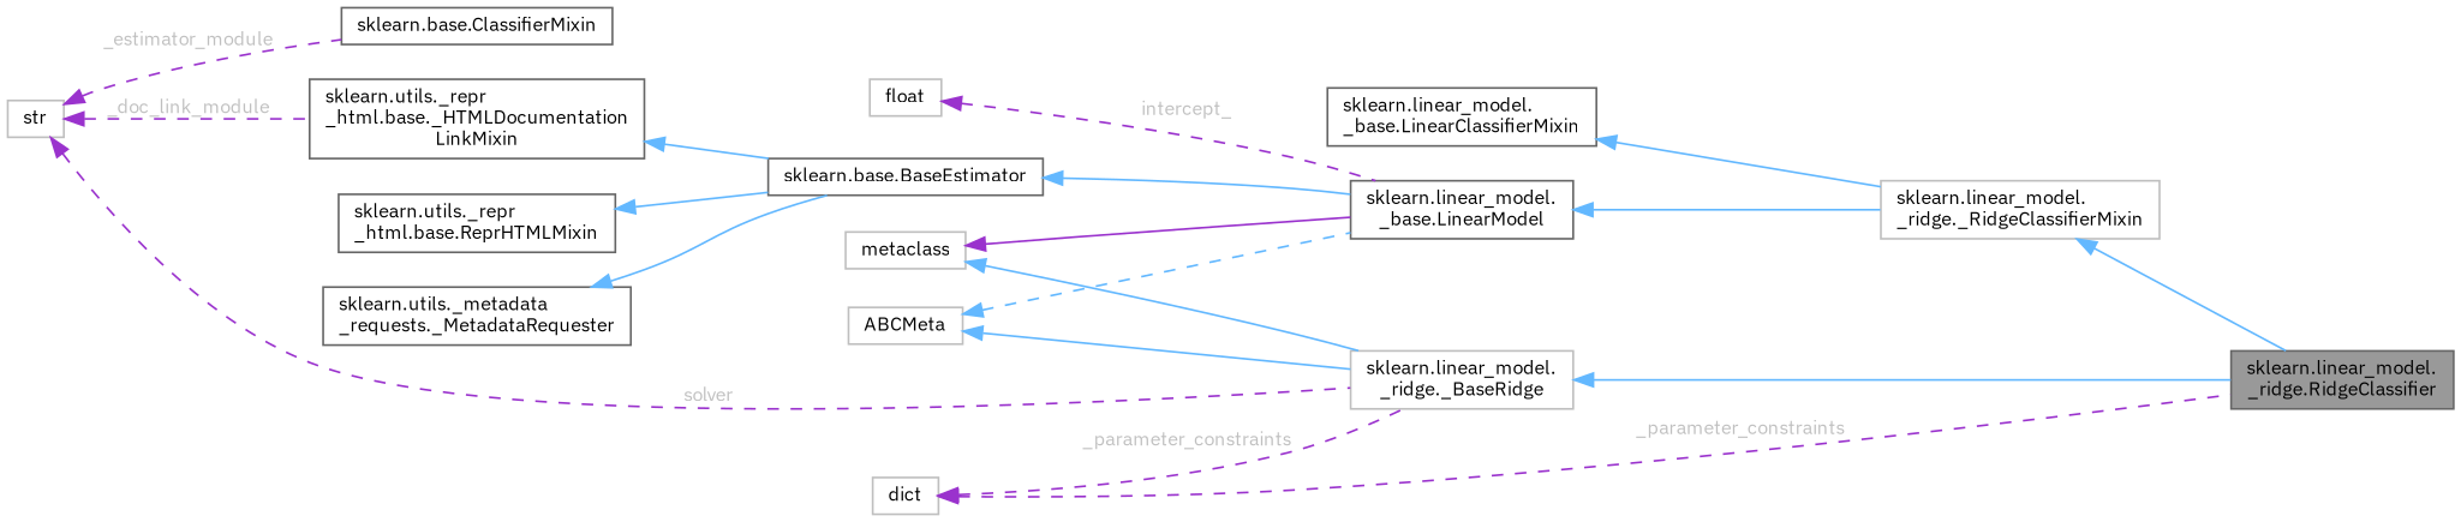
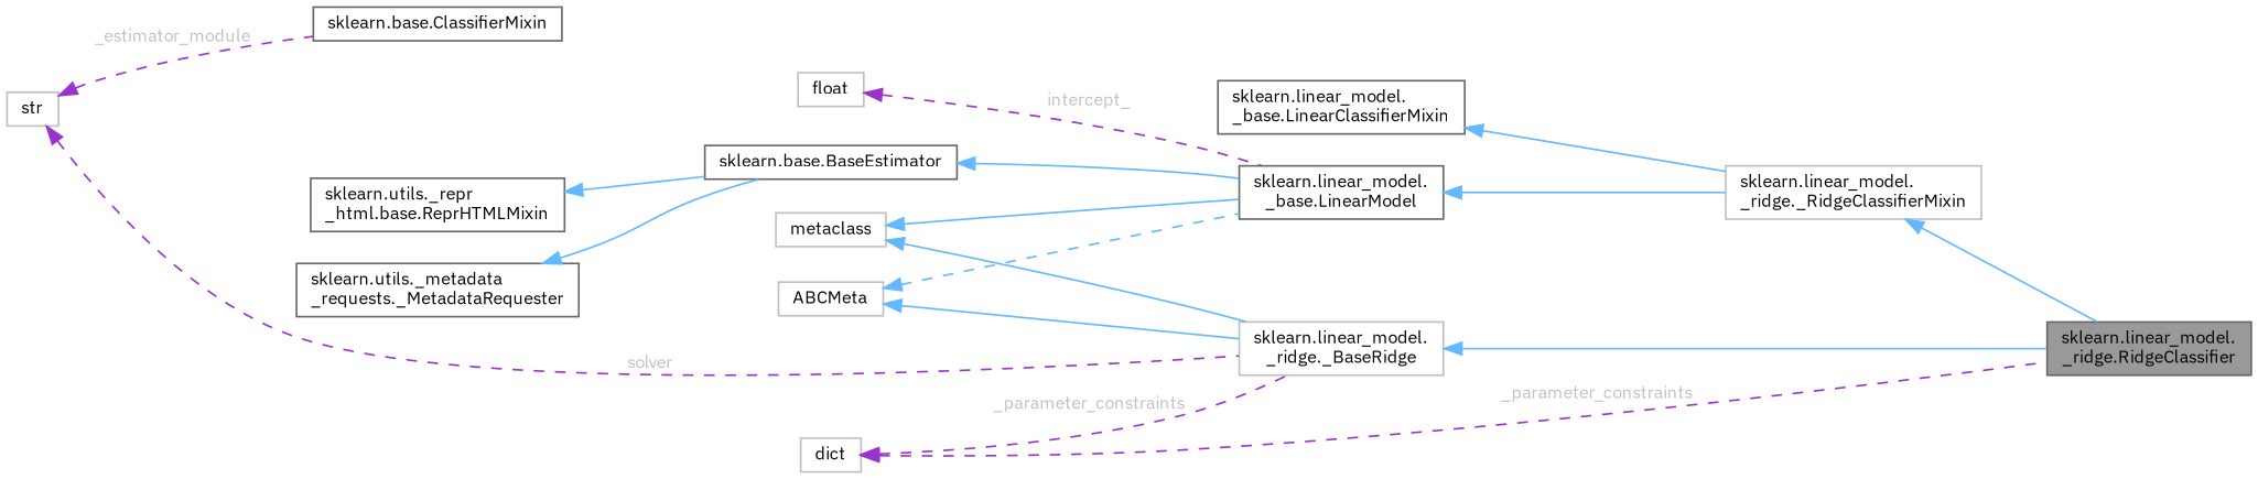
  digraph {
    fontname="IBM Plex Sans"
    rankdir=LR
    node [color=gray40 fillcolor=white fontname="IBM Plex Sans" fontsize=10 shape=box style=filled]
    edge [color=steelblue1 dir=back fontname="IBM Plex Sans" fontsize=10 labelfontname=Helvetica labelfontsize=10 style=solid]
    n1 [fillcolor=grey60 fontcolor=black height=0.2 label="sklearn.linear_model.\l_ridge.RidgeClassifier" width=0.4]
    n2 [color=grey75 height=0.2 label="sklearn.linear_model.\l_ridge._RidgeClassifierMixin" width=0.4]
    n3 [height=0.2 label="sklearn.linear_model.\l_base.LinearClassifierMixin" width=0.4]
    n4 [height=0.2 label="sklearn.base.ClassifierMixin" width=0.4]
    n5 [color=grey75 height=0.2 label=str width=0.4]
    n6 [color=grey75 height=0.2 label="sklearn.linear_model.\l_ridge._BaseRidge" width=0.4]
-   n7 [height=0.2 label="sklearn.utils._repr\l_html.base._HTMLDocumentation\lLinkMixin" width=0.4]
    n8 [height=0.2 label="sklearn.base.BaseEstimator" width=0.4]
    n9 [height=0.2 label="sklearn.linear_model.\l_base.LinearModel" width=0.4]
    n10 [height=0.2 label="sklearn.utils._repr\l_html.base.ReprHTMLMixin" width=0.4]
    n11 [height=0.2 label="sklearn.utils._metadata\l_requests._MetadataRequester" width=0.4]
    n12 [color=grey75 height=0.2 label=metaclass width=0.4]
    n13 [color=grey75 height=0.2 label=ABCMeta width=0.4]
    n14 [color=grey75 height=0.2 label=float width=0.4]
    n15 [color=grey75 height=0.2 label=dict width=0.4]
    n2 -> n1
    n3 -> n2
    n5 -> n4 [color=darkorchid3 fontcolor=grey label=" _estimator_module" style=dashed]
    n5 -> n6 [color=darkorchid3 fontcolor=grey label=" solver" style=dashed]
-   n5 -> n7 [color=darkorchid3 fontcolor=grey label=" _doc_link_module" style=dashed]
    n6 -> n1
-   n7 -> n8
    n8 -> n9
    n9 -> n2
    n10 -> n8
    n11 -> n8
    n12 -> n6
-   n12 -> n9 [color=darkorchid3]
+   n12 -> n9
    n13 -> n6
    n13 -> n9 [style=dashed]
    n14 -> n9 [color=darkorchid3 fontcolor=grey label=" intercept_" style=dashed]
    n15 -> n1 [color=darkorchid3 fontcolor=grey label=" _parameter_constraints" style=dashed]
    n15 -> n6 [color=darkorchid3 fontcolor=grey label=" _parameter_constraints" style=dashed]
  }
